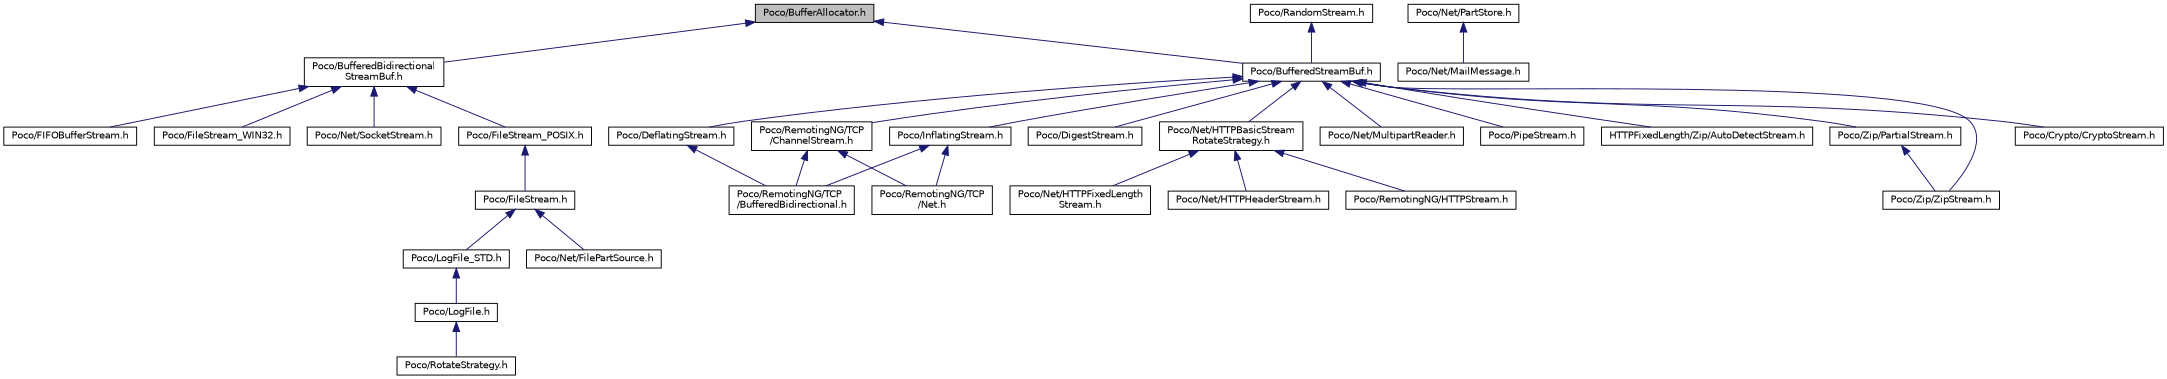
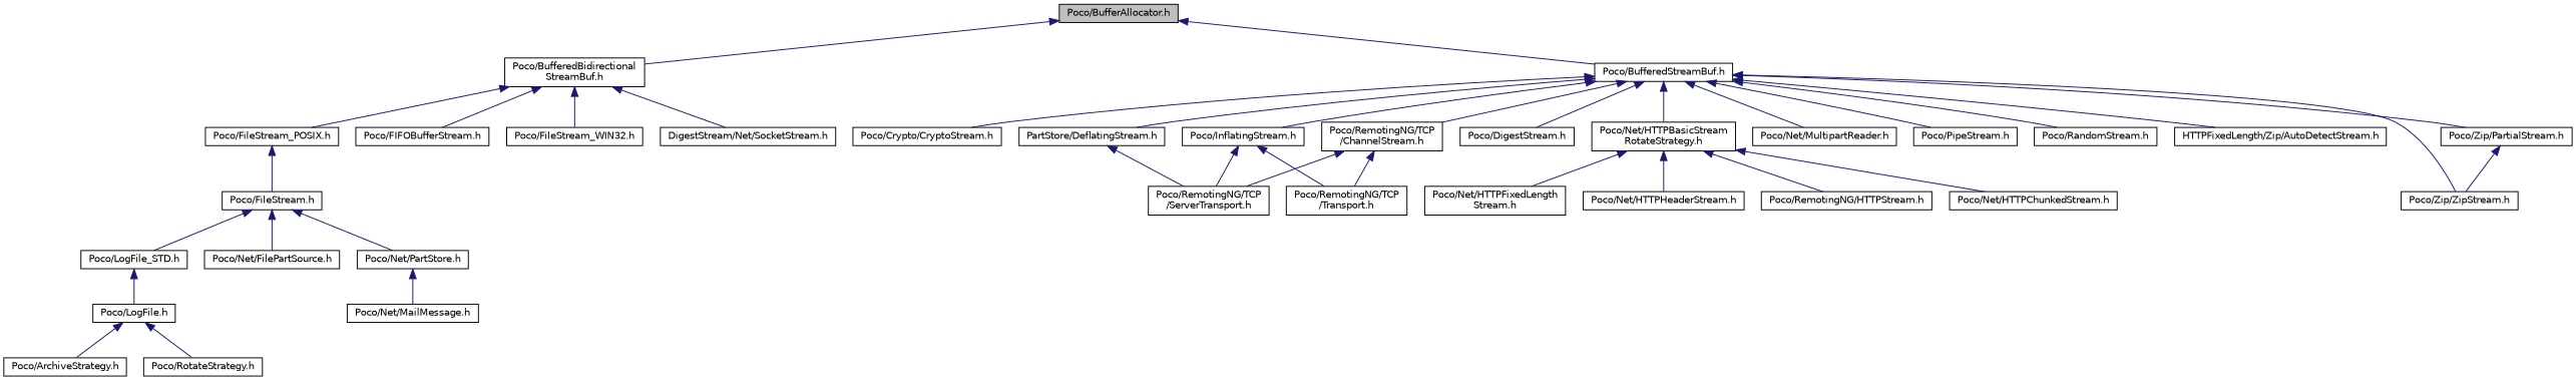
  digraph {
    node [color=black fillcolor=white fontname=Helvetica fontsize=10 shape=record style=filled]
    edge [color=midnightblue dir=back fontname=Helvetica fontsize=10 labelfontname=Helvetica labelfontsize=10 style=solid]
    n1 [fillcolor=grey75 fontcolor=black height=0.2 label="Poco/BufferAllocator.h" width=0.4]
    n2 [height=0.2 label="Poco/BufferedBidirectional\lStreamBuf.h" width=0.4]
    n3 [height=0.2 label="Poco/BufferedStreamBuf.h" width=0.4]
    n4 [height=0.2 label="Poco/FileStream_POSIX.h" width=0.4]
    n5 [height=0.2 label="Poco/FIFOBufferStream.h" width=0.4]
    n6 [height=0.2 label="Poco/FileStream_WIN32.h" width=0.4]
-   n7 [height=0.2 label="Poco/Net/SocketStream.h" width=0.4]
+   n7 [height=0.2 label="DigestStream/Net/SocketStream.h" width=0.4]
    n8 [height=0.2 label="Poco/Crypto/CryptoStream.h" width=0.4]
-   n9 [height=0.2 label="Poco/DeflatingStream.h" width=0.4]
+   n9 [height=0.2 label="PartStore/DeflatingStream.h" width=0.4]
    n10 [height=0.2 label="Poco/DigestStream.h" width=0.4]
    n11 [height=0.2 label="Poco/InflatingStream.h" width=0.4]
    n12 [height=0.2 label="Poco/Net/HTTPBasicStream\lRotateStrategy.h" width=0.4]
    n13 [height=0.2 label="Poco/Net/MultipartReader.h" width=0.4]
    n14 [height=0.2 label="Poco/PipeStream.h" width=0.4]
    n15 [height=0.2 label="Poco/RandomStream.h" width=0.4]
    n16 [height=0.2 label="Poco/RemotingNG/TCP\l/ChannelStream.h" width=0.4]
    n17 [height=0.2 label="HTTPFixedLength/Zip/AutoDetectStream.h" width=0.4]
    n18 [height=0.2 label="Poco/Zip/PartialStream.h" width=0.4]
    n19 [height=0.2 label="Poco/Zip/ZipStream.h" width=0.4]
    n20 [height=0.2 label="Poco/FileStream.h" width=0.4]
    n21 [height=0.2 label="Poco/LogFile_STD.h" width=0.4]
    n22 [height=0.2 label="Poco/Net/FilePartSource.h" width=0.4]
    n23 [height=0.2 label="Poco/Net/PartStore.h" width=0.4]
    n24 [height=0.2 label="Poco/LogFile.h" width=0.4]
    n25 [height=0.2 label="Poco/Net/MailMessage.h" width=0.4]
+   n26 [height=0.2 label="Poco/ArchiveStrategy.h" width=0.4]
    n27 [height=0.2 label="Poco/RotateStrategy.h" width=0.4]
-   n28 [height=0.2 label="Poco/RemotingNG/TCP\l/BufferedBidirectional.h" width=0.4]
-   n29 [height=0.2 label="Poco/RemotingNG/TCP\l/Net.h" width=0.4]
+   n28 [height=0.2 label="Poco/RemotingNG/TCP\l/ServerTransport.h" width=0.4]
+   n29 [height=0.2 label="Poco/RemotingNG/TCP\l/Transport.h" width=0.4]
+   n30 [height=0.2 label="Poco/Net/HTTPChunkedStream.h" width=0.4]
    n31 [height=0.2 label="Poco/Net/HTTPFixedLength\lStream.h" width=0.4]
    n32 [height=0.2 label="Poco/Net/HTTPHeaderStream.h" width=0.4]
    n33 [height=0.2 label="Poco/RemotingNG/HTTPStream.h" width=0.4]
    n1 -> n2
    n1 -> n3
    n2 -> n4
    n2 -> n5
    n2 -> n6
    n2 -> n7
    n3 -> n8
    n3 -> n9
    n3 -> n10
    n3 -> n11
    n3 -> n12
    n3 -> n13
    n3 -> n14
-   n15 -> n3
+   n3 -> n15
    n3 -> n16
    n3 -> n17
    n3 -> n18
    n3 -> n19
    n4 -> n20
    n9 -> n28
    n11 -> n28
    n11 -> n29
+   n12 -> n30
    n12 -> n31
    n12 -> n32
    n12 -> n33
    n16 -> n28
    n16 -> n29
    n18 -> n19
    n20 -> n21
    n20 -> n22
+   n20 -> n23
    n21 -> n24
    n23 -> n25
+   n24 -> n26
    n24 -> n27
  }
